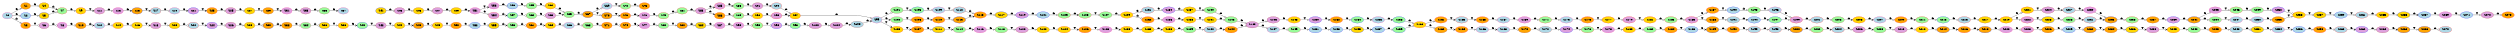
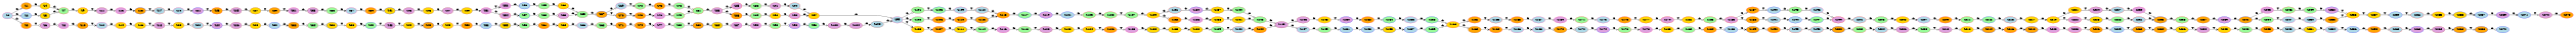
  strict digraph {
    rankdir=LR
    node [color=deeppink fillcolor=plum style=filled]
    edge [arrowhead=onormal]
    S0 [fillcolor=lightblue]
    S1 [color=brown fillcolor=orange]
    S2 [color=blue fillcolor=lightblue]
    S3 [fillcolor=orange]
    S4 [color=brown fillcolor=gold]
    S5 [color=blue fillcolor=gold]
    S6 [color=brown]
    S7 [color=red fillcolor=palegreen]
    S8
    S9 [color=red fillcolor=gold]
    S10 [color=brown fillcolor=orange]
    S11 [color=brown]
    S12 [fillcolor=lightblue]
    S13
    S14 [fillcolor=gold]
    S15 [color=blue fillcolor=orange]
    S16 [color=brown fillcolor=gold]
    S17 [color=red fillcolor=lightblue]
    S18 [color=brown]
    S19 [fillcolor=lightblue]
    S20 [color=brown fillcolor=gold]
    S21 [color=blue]
    S22 [color=red fillcolor=lightblue]
    S23 [color=red fillcolor=orange]
    S24 [color=blue]
    S25 [color=brown]
    S26 [color=brown]
    S27 [color=brown fillcolor=gold]
    S28 [color=brown fillcolor=gold]
    S29 [color=brown fillcolor=orange]
-   S30 [color=blue fillcolor=orange]
+   S30 [color=blue fillcolor=lightblue]
    S31
    S32 [color=brown fillcolor=orange]
    S33 [color=brown]
    S34 [fillcolor=palegreen]
    S35 [color=brown fillcolor=palegreen]
    S36 [color=blue fillcolor=gold]
    S37 [fillcolor=lightblue]
    S38 [fillcolor=gold]
+   S39 [color=red fillcolor=orange]
    S40 [color=blue fillcolor=palegreen]
    S41 [color=blue fillcolor=gold]
    S42 [color=brown]
    S43 [color=brown]
    S44 [color=brown fillcolor=gold]
    S45 [color=brown fillcolor=gold]
    S46 [color=blue fillcolor=orange]
    S47 [color=brown]
    S48 [fillcolor=gold]
    S49 [color=brown fillcolor=gold]
    S50 [color=red fillcolor=orange]
    S51
    S52 [color=blue fillcolor=lightblue]
    S53
    S54 [color=red]
    S55 [color=blue fillcolor=gold]
    S56 [color=blue fillcolor=lightblue]
    S57 [color=blue fillcolor=palegreen]
    S58 [fillcolor=palegreen]
    S59 [color=brown fillcolor=palegreen]
    S60 [color=brown fillcolor=palegreen]
    S61 [color=red fillcolor=orange]
    S62 [color=red fillcolor=gold]
    S63 [color=brown]
    S64 [fillcolor=gold]
    S65 [color=brown fillcolor=palegreen]
    S66 [fillcolor=lightblue]
    S67 [color=blue fillcolor=orange]
    S68 [color=red fillcolor=palegreen]
    S69 [fillcolor=lightblue]
    S70 [color=blue fillcolor=orange]
    S71 [color=red fillcolor=orange]
    S72 [color=red fillcolor=palegreen]
    S73 [fillcolor=orange]
    S74 [color=red fillcolor=orange]
    S75 [color=red fillcolor=orange]
    S76
    S77
+   S78 [fillcolor=palegreen]
    S79 [color=red fillcolor=palegreen]
    S80 [fillcolor=palegreen]
    S81 [color=red fillcolor=palegreen]
    S82 [color=blue fillcolor=orange]
    S83 [color=brown]
    S84 [color=blue fillcolor=gold]
    S85 [color=red]
    S86 [color=red fillcolor=orange]
    S87
    S88 [color=brown fillcolor=palegreen]
    S89 [color=red fillcolor=palegreen]
    S90
    S91 [color=brown]
    S92 [fillcolor=gold]
    S93 [color=red fillcolor=palegreen]
    S94 [color=red fillcolor=lightblue]
    S95 [color=red]
    S96 [color=blue]
    S97 [color=red fillcolor=gold]
    S98 [color=blue fillcolor=palegreen]
    S99 [fillcolor=lightblue]
    S100 [color=brown]
    S101 [color=brown fillcolor=palegreen]
    S102 [fillcolor=palegreen]
    S103 [color=red fillcolor=gold]
    S104 [color=brown]
    S105 [color=blue fillcolor=palegreen]
    S106 [fillcolor=orange]
    S107 [color=red fillcolor=orange]
    S108 [color=brown fillcolor=lightblue]
    S109 [fillcolor=lightblue]
    S110 [fillcolor=orange]
    S111 [color=blue fillcolor=gold]
    S112 [color=red fillcolor=lightblue]
    S113 [color=blue fillcolor=orange]
    S114 [fillcolor=palegreen]
    S115 [fillcolor=orange]
    S116
-   S117 [color=blue fillcolor=gold]
+   S117 [color=blue fillcolor=palegreen]
    S118 [color=brown fillcolor=palegreen]
    S119 [color=blue]
    S120 [color=brown]
    S121 [color=blue fillcolor=lightblue]
    S122 [color=brown fillcolor=gold]
    S123 [color=red fillcolor=palegreen]
    S124 [color=red fillcolor=gold]
    S125 [color=red fillcolor=palegreen]
    S126 [fillcolor=orange]
    S127 [color=brown fillcolor=palegreen]
    S128
    S129 [fillcolor=gold]
-   S130 [color=red fillcolor=gold]
+   S130 [color=blue fillcolor=gold]
    S131 [color=red fillcolor=lightblue]
    S132 [fillcolor=orange]
    S133 [color=brown fillcolor=gold]
    S134 [color=blue]
    S135
    S136 [color=brown fillcolor=gold]
    S137 [color=brown fillcolor=gold]
    S138 [color=red fillcolor=gold]
    S139 [color=brown fillcolor=palegreen]
    S140 [color=brown fillcolor=palegreen]
    S141 [color=brown fillcolor=gold]
    S142 [color=red fillcolor=lightblue]
    S143 [color=brown fillcolor=palegreen]
    S144 [color=red fillcolor=orange]
    S145 [color=brown]
    S146 [color=brown]
    S147 [fillcolor=lightblue]
    S148 [fillcolor=gold]
    S149 [fillcolor=palegreen]
    S150 [color=blue]
    S151 [color=blue fillcolor=lightblue]
    S152 [fillcolor=orange]
    S153 [color=blue fillcolor=lightblue]
    S154 [color=blue fillcolor=palegreen]
    S155 [color=blue fillcolor=gold]
    S156 [fillcolor=lightblue]
    S157 [color=blue fillcolor=lightblue]
    S158 [color=blue fillcolor=palegreen]
    S159 [color=blue fillcolor=palegreen]
    S160 [fillcolor=gold]
    S161 [fillcolor=orange]
    S162 [color=brown fillcolor=orange]
    S163 [color=red fillcolor=lightblue]
    S164 [fillcolor=orange]
    S165 [fillcolor=orange]
    S166 [fillcolor=lightblue]
    S167 [fillcolor=lightblue]
    S168 [fillcolor=lightblue]
    S169
    S170 [color=brown fillcolor=orange]
    S171 [color=red fillcolor=palegreen]
    S172 [color=brown fillcolor=lightblue]
    S173 [fillcolor=lightblue]
    S174 [color=blue]
    S175 [fillcolor=orange]
    S176 [color=red fillcolor=palegreen]
    S177 [color=red fillcolor=gold]
    S178
    S179 [color=red]
    S180 [fillcolor=gold]
    S181 [color=red fillcolor=gold]
    S182 [fillcolor=palegreen]
    S183 [color=red fillcolor=palegreen]
    S184 [color=red fillcolor=orange]
    S185 [color=red]
    S186 [color=blue fillcolor=lightblue]
    S187 [fillcolor=orange]
    S188 [color=brown fillcolor=orange]
    S189 [color=blue fillcolor=orange]
    S190 [color=blue fillcolor=lightblue]
    S191 [color=brown fillcolor=lightblue]
    S192 [fillcolor=orange]
    S193 [color=brown fillcolor=palegreen]
    S194 [color=blue fillcolor=lightblue]
    S195 [color=red fillcolor=lightblue]
    S196 [fillcolor=lightblue]
    S197 [color=blue fillcolor=palegreen]
    S198 [color=red fillcolor=lightblue]
    S199 [color=red]
    S200 [color=blue fillcolor=orange]
    S201 [color=red fillcolor=lightblue]
    S202 [color=red fillcolor=palegreen]
    S203 [color=brown fillcolor=palegreen]
    S204 [color=red fillcolor=lightblue]
    S205 [color=red fillcolor=gold]
    S206 [color=brown]
    S207 [fillcolor=lightblue]
    S208 [color=brown fillcolor=palegreen]
    S209 [fillcolor=orange]
    S210 [color=brown]
    S211 [color=red fillcolor=palegreen]
    S212 [fillcolor=gold]
    S213 [color=blue fillcolor=palegreen]
    S214 [color=blue fillcolor=orange]
    S215 [color=red fillcolor=lightblue]
    S216 [fillcolor=orange]
    S217 [color=brown fillcolor=gold]
    S218 [color=blue fillcolor=orange]
    S219 [color=red fillcolor=gold]
    S220
    S221 [color=red fillcolor=gold]
    S222 [color=red]
    S223 [color=red]
    S224 [color=brown]
    S225 [color=blue fillcolor=gold]
    S226 [color=brown fillcolor=orange]
    S227 [color=red fillcolor=lightblue]
    S228 [fillcolor=palegreen]
    S229 [color=blue fillcolor=lightblue]
    S230
    S231 [color=red fillcolor=lightblue]
    S232 [color=blue fillcolor=orange]
    S233 [color=blue fillcolor=orange]
    S234 [color=brown fillcolor=orange]
    S235 [color=red fillcolor=palegreen]
    S236 [color=blue fillcolor=gold]
    S237 [color=brown fillcolor=orange]
    S238 [color=brown]
    S239 [color=blue]
    S240 [color=red fillcolor=gold]
    S241 [color=blue fillcolor=orange]
    S242 [color=brown fillcolor=palegreen]
    S243
    S244 [fillcolor=palegreen]
    S245 [color=red fillcolor=orange]
    S246 [color=red fillcolor=palegreen]
    S247 [fillcolor=lightblue]
    S248 [color=brown fillcolor=lightblue]
    S249 [fillcolor=palegreen]
    S250 [fillcolor=lightblue]
    S251 [color=blue fillcolor=gold]
    S252 [color=blue]
    S253 [color=brown fillcolor=orange]
    S254 [fillcolor=lightblue]
    S255 [color=red fillcolor=gold]
    S256 [color=blue fillcolor=lightblue]
    S257 [color=blue fillcolor=gold]
    S258 [fillcolor=orange]
    S259 [color=blue fillcolor=lightblue]
    S260 [color=red fillcolor=lightblue]
    S261 [color=red fillcolor=lightblue]
    S262 [color=blue]
    S263 [fillcolor=gold]
    S264 [color=brown]
    S265 [color=blue fillcolor=gold]
    S266 [color=blue fillcolor=orange]
    S267 [color=blue fillcolor=lightblue]
    S268 [color=blue fillcolor=orange]
-   S269
-   S270 [color=red fillcolor=lightblue]
+   S269 [color=blue]
+   S270 [color=blue fillcolor=lightblue]
    S271 [color=blue fillcolor=lightblue]
    S272 [color=brown]
    S273 [fillcolor=orange]
    S0 -> S1 [label=C]
    S0 -> S2 [arrowhead=odot label=C]
    S0 -> S3 [label=A]
    S1 -> S4 [arrowhead=odot label=G]
    S2 -> S5 [label=G]
    S3 -> S6 [arrowhead=odot label=T]
    S4 -> S7 [arrowhead=vee label=A]
    S5 -> S7 [label=A]
    S6 -> S8 [arrowhead=odot label=A]
    S7 -> S9 [label=C]
    S8 -> S10 [arrowhead=odot label=G]
    S9 -> S11 [arrowhead=vee label=T]
-   S10 -> S12 [arrowhead=vee label=A]
+   S10 -> S12 [arrowhead=vee label=T]
    S11 -> S13 [label=A]
    S12 -> S14 [arrowhead=odot label=A]
    S13 -> S15 [arrowhead=vee label=G]
    S14 -> S16 [arrowhead=odot label=G]
    S15 -> S17 [arrowhead=vee label=T]
    S16 -> S18 [arrowhead=vee label=T]
    S17 -> S19 [arrowhead=odot label=C]
    S18 -> S20 [label=T]
    S19 -> S21 [arrowhead=vee label=C]
    S20 -> S22 [arrowhead=odot label=A]
    S21 -> S23 [arrowhead=vee label=T]
    S22 -> S24 [arrowhead=vee label=T]
    S23 -> S25 [arrowhead=odot label=C]
    S24 -> S26 [arrowhead=odot label=C]
    S25 -> S27 [arrowhead=odot label=C]
    S26 -> S28 [label=A]
    S27 -> S29 [label=T]
    S28 -> S30 [arrowhead=odot label=A]
    S29 -> S31 [arrowhead=vee label=T]
    S30 -> S32 [arrowhead=vee label=A]
    S31 -> S33 [label=A]
    S32 -> S34 [arrowhead=odot label=C]
    S33 -> S35 [label=A]
    S34 -> S36 [arrowhead=odot label=A]
    S35 -> S37 [arrowhead=vee label=G]
    S36 -> S38 [label=T]
+   S37 -> S39 [arrowhead=odot label=G]
    S38 -> S40 [arrowhead=vee label=G]
+   S39 -> S41 [label=A]
    S40 -> S42 [label=T]
    S41 -> S43 [arrowhead=odot label=A]
    S42 -> S44 [label=T]
    S43 -> S45 [label=G]
    S44 -> S46 [arrowhead=vee label=C]
    S45 -> S47 [arrowhead=odot label=G]
    S46 -> S48 [arrowhead=odot label=C]
    S47 -> S49 [label=A]
    S48 -> S50 [arrowhead=odot label=T]
    S49 -> S51 [arrowhead=vee label=A]
    S50 -> S52 [arrowhead=odot label=C]
    S51 -> S53 [arrowhead=vee label=T]
    S51 -> S54 [arrowhead=odot label=C]
    S52 -> S55 [arrowhead=odot label=C]
    S53 -> S56 [arrowhead=odot label=A]
    S54 -> S57 [arrowhead=vee label=A]
    S55 -> S58 [arrowhead=vee label=A]
    S56 -> S59 [label=G]
    S57 -> S60 [arrowhead=odot label=G]
    S58 -> S61 [arrowhead=odot label=A]
    S59 -> S62 [arrowhead=odot label=G]
    S60 -> S63 [arrowhead=odot label=G]
    S61 -> S64 [arrowhead=vee label=A]
    S62 -> S65 [label=A]
    S63 -> S65 [arrowhead=vee label=A]
    S64 -> S66 [arrowhead=odot label=A]
    S65 -> S67 [arrowhead=odot label=C]
    S66 -> S68 [arrowhead=odot label=A]
    S67 -> S69 [label=C]
    S67 -> S70 [label=T]
    S68 -> S71 [label=G]
    S69 -> S72 [arrowhead=vee label=T]
    S70 -> S73 [arrowhead=vee label=T]
    S71 -> S74 [arrowhead=odot label=A]
    S72 -> S75 [label=A]
    S73 -> S76 [arrowhead=vee label=A]
    S74 -> S77 [arrowhead=vee label=G]
+   S75 -> S78 [arrowhead=odot label=G]
    S76 -> S79 [label=G]
    S77 -> S80 [label=A]
+   S78 -> S81 [arrowhead=odot label=A]
    S79 -> S81 [label=A]
    S80 -> S82 [label=T]
    S81 -> S83 [label=A]
    S82 -> S84 [label=A]
    S83 -> S85 [arrowhead=vee label=C]
    S83 -> S86 [arrowhead=vee label=A]
    S84 -> S87 [arrowhead=odot label=G]
    S85 -> S88 [arrowhead=vee label=C]
    S86 -> S89 [arrowhead=odot label=C]
    S87 -> S90 [label=A]
    S88 -> S91 [label=G]
    S89 -> S92 [arrowhead=odot label=G]
    S90 -> S93 [arrowhead=odot label=C]
    S91 -> S94 [arrowhead=vee label=G]
    S92 -> S95 [arrowhead=odot label=G]
    S93 -> S96 [arrowhead=odot label=T]
    S94 -> S97 [label=A]
    S95 -> S97 [arrowhead=vee label=A]
    S96 -> S98 [label=A]
    S97 -> S99 [label=A]
    S98 -> S100 [label=G]
    S99 -> S101 [arrowhead=odot label=C]
    S99 -> S102 [arrowhead=vee label=G]
    S99 -> S103 [arrowhead=vee label=T]
    S100 -> S104 [label=G]
    S101 -> S105 [arrowhead=vee label=T]
    S102 -> S106 [arrowhead=odot label=T]
    S103 -> S107 [arrowhead=vee label=T]
    S104 -> S108 [arrowhead=vee label=A]
    S105 -> S109 [arrowhead=odot label=G]
    S106 -> S110 [arrowhead=vee label=G]
    S107 -> S111 [label=C]
    S108 -> S99 [arrowhead=vee label=A]
    S109 -> S112 [arrowhead=odot label=T]
    S110 -> S113 [arrowhead=odot label=T]
    S111 -> S114 [arrowhead=vee label=T]
    S112 -> S115 [label=A]
    S113 -> S115 [arrowhead=vee label=A]
    S114 -> S116 [arrowhead=vee label=A]
    S115 -> S117 [arrowhead=odot label=A]
    S116 -> S118 [label=G]
    S117 -> S119 [arrowhead=odot label=A]
    S118 -> S120 [label=T]
    S119 -> S121 [arrowhead=odot label=A]
    S120 -> S122 [label=G]
    S121 -> S123 [label=G]
    S122 -> S124 [arrowhead=odot label=C]
    S123 -> S125 [arrowhead=vee label=A]
    S124 -> S126 [arrowhead=vee label=T]
    S125 -> S127 [arrowhead=odot label=T]
    S126 -> S128 [label=T]
    S127 -> S129 [label=A]
    S128 -> S130 [arrowhead=vee label=G]
    S129 -> S131 [label=G]
    S129 -> S132 [arrowhead=odot label=A]
    S130 -> S133 [label=A]
    S131 -> S134 [arrowhead=odot label=C]
    S132 -> S135 [arrowhead=odot label=C]
    S133 -> S136 [arrowhead=vee label=A]
    S134 -> S137 [label=A]
    S135 -> S138 [arrowhead=vee label=A]
    S136 -> S139 [label=A]
-   S137 -> S140 [arrowhead=vee label=T]
+   S137 -> S140 [arrowhead=vee label=C]
    S138 -> S141 [label=T]
    S139 -> S142 [label=T]
    S140 -> S143 [label=A]
    S141 -> S143 [arrowhead=odot label=A]
    S142 -> S144 [arrowhead=vee label=A]
    S143 -> S145 [arrowhead=odot label=G]
    S144 -> S145 [arrowhead=odot label=G]
    S145 -> S146 [label=G]
    S145 -> S147 [arrowhead=odot label=A]
    S146 -> S148 [arrowhead=odot label=C]
    S147 -> S149 [arrowhead=odot label=A]
    S148 -> S150 [label=T]
    S149 -> S151 [label=G]
    S150 -> S152 [arrowhead=vee label=C]
    S151 -> S153 [label=G]
    S152 -> S154 [label=C]
    S153 -> S155 [label=C]
    S154 -> S156 [arrowhead=vee label=C]
    S155 -> S157 [arrowhead=vee label=C]
    S156 -> S158 [arrowhead=vee label=A]
    S157 -> S159 [arrowhead=odot label=A]
    S158 -> S160 [label=A]
    S159 -> S160 [arrowhead=odot label=A]
    S160 -> S161 [label=G]
    S160 -> S162 [arrowhead=odot label=C]
    S161 -> S163 [arrowhead=vee label=T]
    S162 -> S164 [arrowhead=vee label=T]
    S163 -> S165 [arrowhead=vee label=T]
    S164 -> S166 [label=T]
    S165 -> S167 [arrowhead=odot label=G]
    S166 -> S168 [arrowhead=vee label=G]
    S167 -> S169 [arrowhead=odot label=G]
    S168 -> S170 [arrowhead=odot label=C]
    S169 -> S171 [label=A]
    S170 -> S172 [arrowhead=odot label=A]
    S171 -> S173 [label=G]
    S172 -> S174 [label=G]
    S173 -> S175 [arrowhead=odot label=C]
    S174 -> S176 [label=G]
    S175 -> S177 [arrowhead=odot label=T]
    S176 -> S178 [arrowhead=vee label=T]
    S177 -> S179 [arrowhead=odot label=C]
    S178 -> S180 [label=A]
    S179 -> S181 [label=T]
    S180 -> S182 [arrowhead=odot label=A]
    S181 -> S183 [label=A]
    S182 -> S184 [label=C]
    S183 -> S185 [label=A]
    S184 -> S186 [arrowhead=odot label=T]
    S185 -> S187 [label=C]
    S185 -> S188 [arrowhead=odot label=T]
    S186 -> S189 [arrowhead=vee label=C]
    S187 -> S190 [label=T]
    S188 -> S191 [label=T]
    S189 -> S192 [arrowhead=odot label=A]
    S190 -> S193 [label=A]
    S191 -> S194 [arrowhead=vee label=A]
    S192 -> S195 [label=C]
    S193 -> S196 [arrowhead=odot label=C]
    S194 -> S197 [arrowhead=vee label=C]
    S195 -> S198 [label=A]
    S196 -> S199 [label=C]
    S197 -> S199 [label=C]
    S198 -> S200 [arrowhead=vee label=G]
    S199 -> S201 [label=A]
    S200 -> S202 [arrowhead=odot label=A]
    S201 -> S203 [arrowhead=odot label=G]
    S202 -> S204 [arrowhead=vee label=G]
    S203 -> S205 [arrowhead=vee label=A]
    S204 -> S206 [label=C]
    S205 -> S207 [arrowhead=vee label=A]
    S206 -> S208 [arrowhead=vee label=A]
    S207 -> S209 [label=G]
    S208 -> S210 [label=T]
    S209 -> S211 [arrowhead=vee label=G]
    S210 -> S212 [arrowhead=odot label=A]
    S211 -> S213 [label=G]
    S212 -> S214 [arrowhead=odot label=G]
    S213 -> S215 [arrowhead=odot label=G]
    S214 -> S216 [arrowhead=vee label=G]
    S215 -> S217 [arrowhead=odot label=C]
    S216 -> S218 [arrowhead=vee label=A]
    S217 -> S219 [arrowhead=vee label=A]
    S218 -> S220 [arrowhead=odot label=G]
    S219 -> S221 [label=C]
    S219 -> S222 [label=T]
    S220 -> S223 [arrowhead=odot label=G]
    S221 -> S224 [arrowhead=odot label=T]
    S222 -> S225 [label=T]
    S223 -> S226 [label=T]
    S224 -> S227 [arrowhead=vee label=C]
    S225 -> S228 [label=C]
    S226 -> S229 [arrowhead=odot label=C]
    S227 -> S230 [arrowhead=vee label=C]
    S228 -> S231 [arrowhead=vee label=C]
    S229 -> S232 [arrowhead=odot label=T]
    S230 -> S233 [label=C]
    S231 -> S233 [arrowhead=vee label=C]
    S232 -> S234 [arrowhead=vee label=T]
    S233 -> S235 [label=A]
    S234 -> S236 [label=G]
    S235 -> S237 [label=A]
    S236 -> S238 [arrowhead=vee label=T]
    S237 -> S239 [label=A]
    S238 -> S240 [arrowhead=vee label=T]
    S239 -> S241 [arrowhead=odot label=A]
    S240 -> S242 [label=A]
    S241 -> S243 [arrowhead=odot label=G]
    S241 -> S244 [label=A]
    S242 -> S245 [arrowhead=odot label=C]
    S243 -> S246 [label=T]
    S244 -> S247 [label=T]
    S245 -> S248 [label=C]
    S246 -> S249 [arrowhead=odot label=G]
    S247 -> S250 [arrowhead=odot label=G]
    S248 -> S251 [arrowhead=odot label=A]
    S249 -> S252 [label=C]
    S250 -> S253 [label=C]
    S251 -> S254 [label=C]
    S252 -> S255 [arrowhead=odot label=T]
    S253 -> S255 [label=T]
    S254 -> S256 [arrowhead=vee label=T]
    S255 -> S257 [arrowhead=odot label=T]
    S256 -> S258 [label=A]
    S257 -> S259 [arrowhead=odot label=T]
    S258 -> S260 [arrowhead=odot label=G]
    S259 -> S261 [label=T]
    S260 -> S262 [arrowhead=vee label=G]
    S261 -> S263 [arrowhead=odot label=A]
    S262 -> S264 [label=A]
    S263 -> S265 [arrowhead=odot label=G]
    S264 -> S266 [arrowhead=vee label=G]
    S265 -> S267 [arrowhead=vee label=A]
    S266 -> S268 [label=T]
    S267 -> S269 [arrowhead=odot label=C]
    S268 -> S270 [arrowhead=odot label=A]
-   S269 -> S271 [arrowhead=odot label=G]
+   S269 -> S271 [arrowhead=vee label=G]
    S271 -> S272 [label=T]
    S272 -> S273 [arrowhead=odot label=A]
  }
